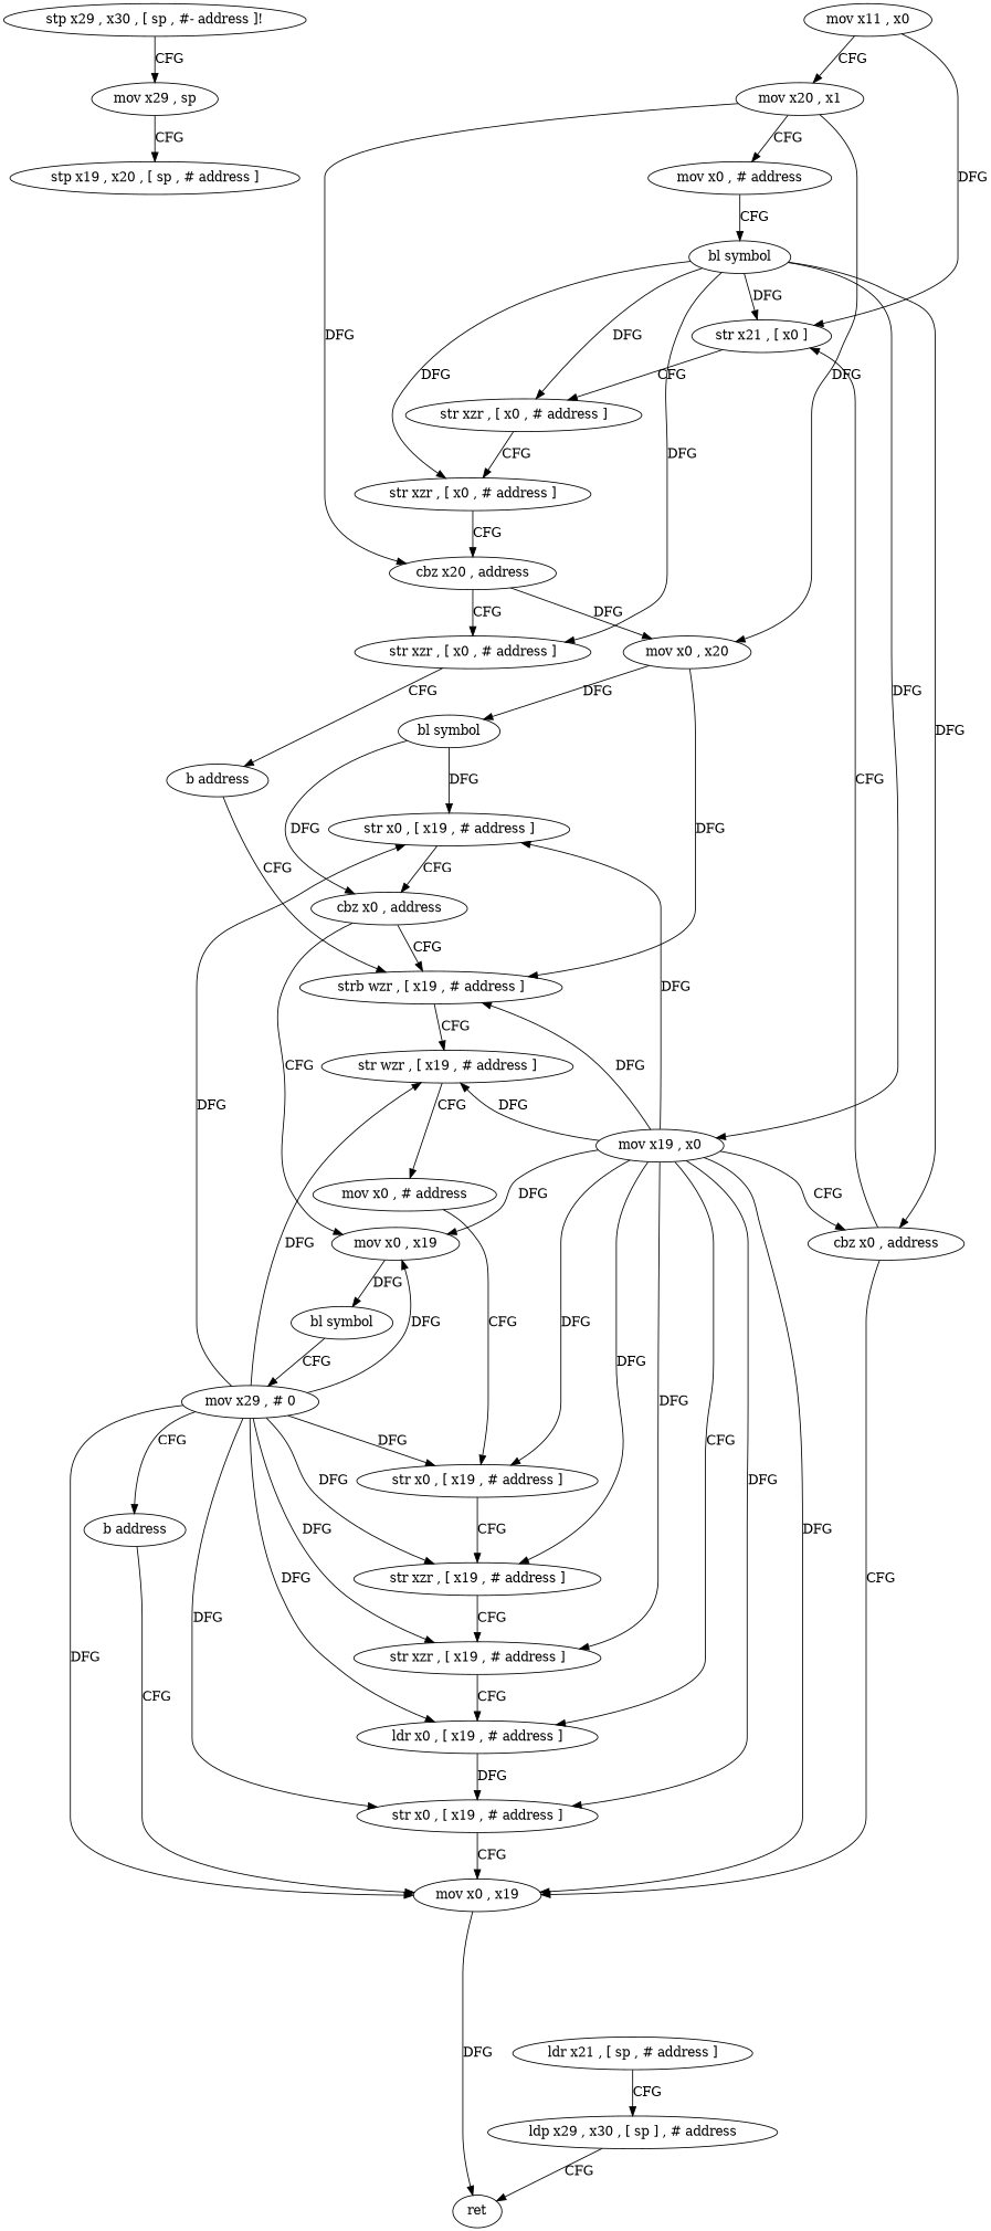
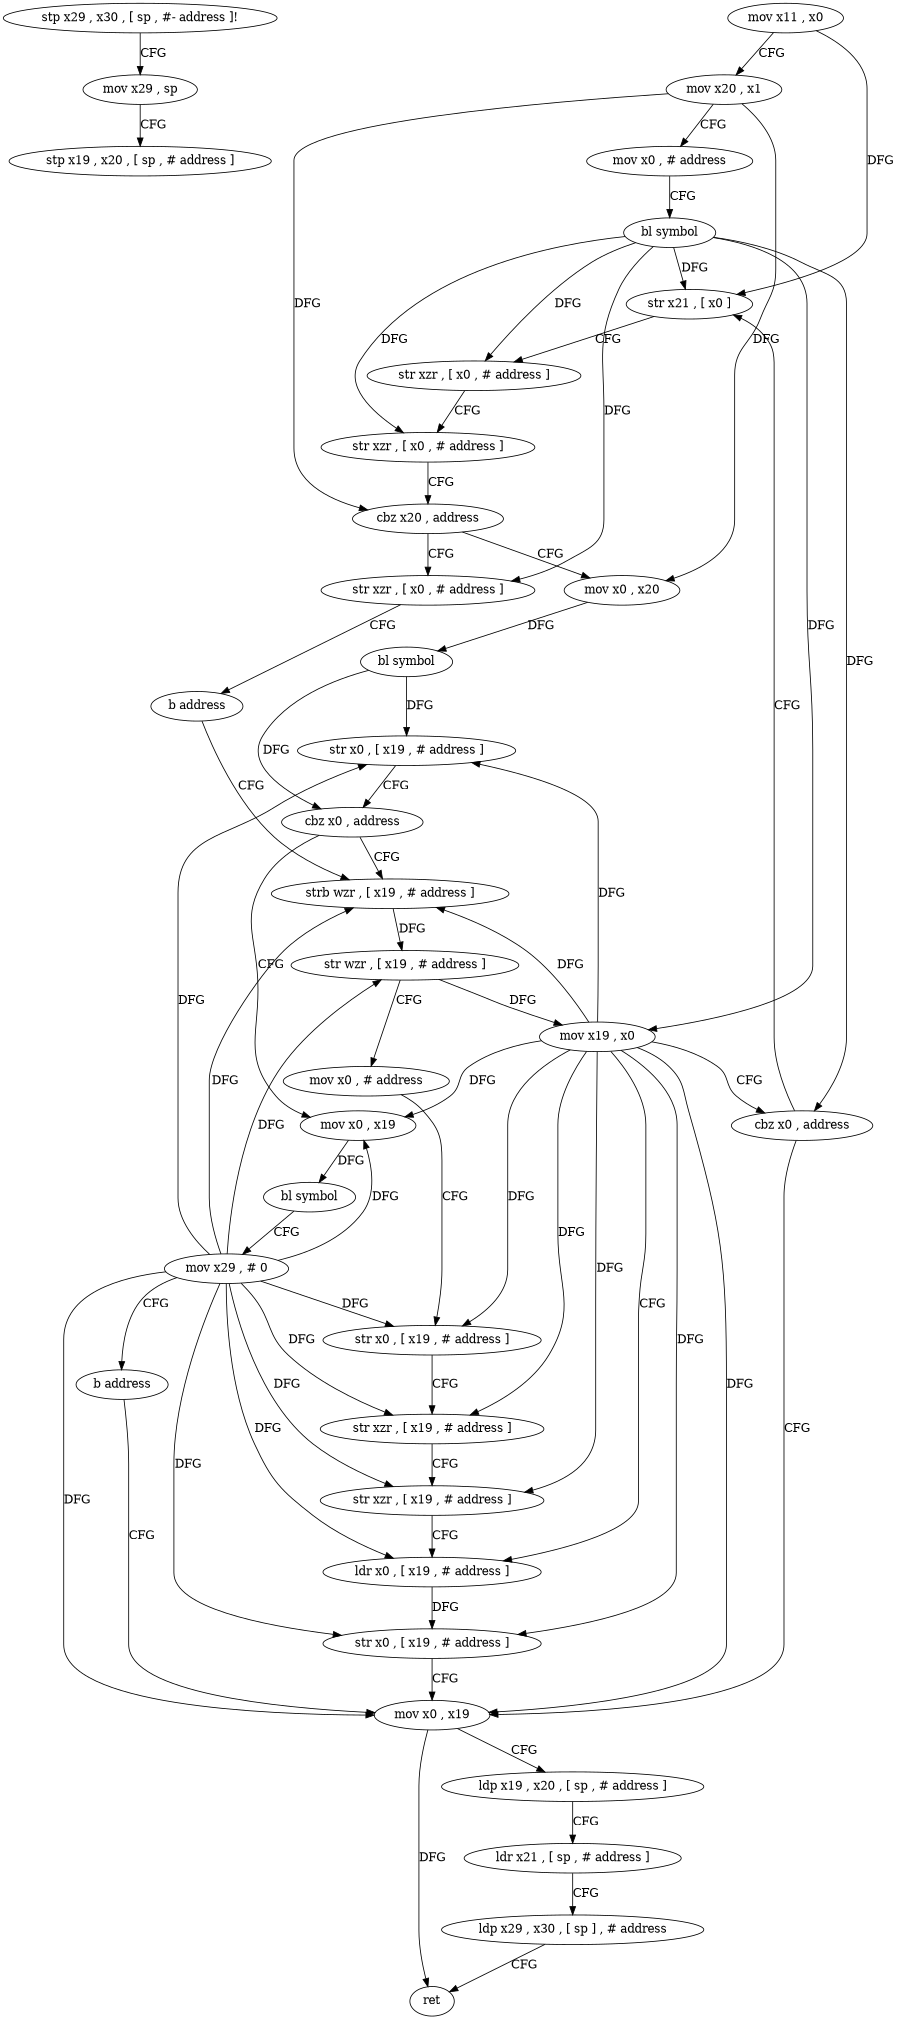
  digraph {
    n1 [label="stp x29 , x30 , [ sp , #- address ]!"]
    n2 [label="mov x29 , sp"]
    n3 [label="stp x19 , x20 , [ sp , # address ]"]
    n4 [label="mov x11 , x0"]
    n5 [label="mov x20 , x1"]
    n6 [label="str x21 , [ x0 ]"]
    n7 [label="mov x0 , # address"]
    n8 [label="cbz x20 , address"]
    n9 [label="mov x0 , x20"]
    n10 [label="str xzr , [ x0 , # address ]"]
    n11 [label="bl symbol"]
    n12 [label="str xzr , [ x0 , # address ]"]
    n13 [label="bl symbol"]
    n14 [label="mov x19 , x0"]
    n15 [label="cbz x0 , address"]
    n16 [label="str xzr , [ x0 , # address ]"]
    n17 [label="mov x0 , x19"]
    n18 [label="strb wzr , [ x19 , # address ]"]
    n19 [label="str x0 , [ x19 , # address ]"]
    n20 [label="mov x0 , x19"]
    n21 [label="str wzr , [ x19 , # address ]"]
    n22 [label="str x0 , [ x19 , # address ]"]
    n23 [label="str xzr , [ x19 , # address ]"]
    n24 [label="str xzr , [ x19 , # address ]"]
    n25 [label="ldr x0 , [ x19 , # address ]"]
    n26 [label="str x0 , [ x19 , # address ]"]
    n27 [label="b address"]
+   n28 [label="ldp x19 , x20 , [ sp , # address ]"]
    n29 [label=ret]
    n30 [label="cbz x0 , address"]
    n31 [label="bl symbol"]
    n32 [label="mov x0 , # address"]
    n33 [label="ldr x21 , [ sp , # address ]"]
    n34 [label="ldp x29 , x30 , [ sp ] , # address"]
    n35 [label="mov x29 , # 0"]
    n36 [label="b address"]
    n1 -> n2 [label=CFG]
    n2 -> n3 [label=CFG]
    n4 -> n5 [label=CFG]
    n4 -> n6 [label=DFG]
    n5 -> n7 [label=CFG]
    n5 -> n8 [label=DFG]
    n5 -> n9 [label=DFG]
    n6 -> n10 [label=CFG]
    n7 -> n11 [label=CFG]
-   n8 -> n9 [label=DFG]
+   n8 -> n9 [label=CFG]
    n8 -> n12 [label=CFG]
    n9 -> n13 [label=DFG]
    n10 -> n16 [label=CFG]
    n11 -> n6 [label=DFG]
    n11 -> n10 [label=DFG]
    n11 -> n12 [label=DFG]
    n11 -> n14 [label=DFG]
    n11 -> n15 [label=DFG]
    n11 -> n16 [label=DFG]
    n12 -> n27 [label=CFG]
    n13 -> n19 [label=DFG]
    n13 -> n30 [label=DFG]
    n14 -> n15 [label=CFG]
    n14 -> n17 [label=DFG]
    n14 -> n18 [label=DFG]
    n14 -> n19 [label=DFG]
    n14 -> n20 [label=DFG]
-   n14 -> n21 [label=DFG]
+   n21 -> n14 [label=DFG]
    n14 -> n22 [label=DFG]
    n14 -> n23 [label=DFG]
    n14 -> n24 [label=DFG]
    n14 -> n25 [label=CFG]
    n14 -> n26 [label=DFG]
    n15 -> n6 [label=CFG]
    n15 -> n17 [label=CFG]
    n16 -> n8 [label=CFG]
+   n17 -> n28 [label=CFG]
    n17 -> n29 [label=DFG]
-   n18 -> n21 [label=CFG]
+   n18 -> n21 [label=DFG]
    n19 -> n30 [label=CFG]
    n20 -> n31 [label=DFG]
    n21 -> n32 [label=CFG]
    n22 -> n23 [label=CFG]
    n23 -> n24 [label=CFG]
    n24 -> n25 [label=CFG]
    n25 -> n26 [label=DFG]
    n26 -> n17 [label=CFG]
    n27 -> n18 [label=CFG]
+   n28 -> n33 [label=CFG]
    n30 -> n18 [label=CFG]
    n30 -> n20 [label=CFG]
    n31 -> n35 [label=CFG]
    n32 -> n22 [label=CFG]
    n33 -> n34 [label=CFG]
    n34 -> n29 [label=CFG]
    n35 -> n17 [label=DFG]
-   n9 -> n18 [label=DFG]
+   n35 -> n18 [label=DFG]
    n35 -> n19 [label=DFG]
    n35 -> n20 [label=DFG]
    n35 -> n21 [label=DFG]
    n35 -> n22 [label=DFG]
    n35 -> n23 [label=DFG]
    n35 -> n24 [label=DFG]
    n35 -> n25 [label=DFG]
    n35 -> n26 [label=DFG]
    n35 -> n36 [label=CFG]
    n36 -> n17 [label=CFG]
  }
